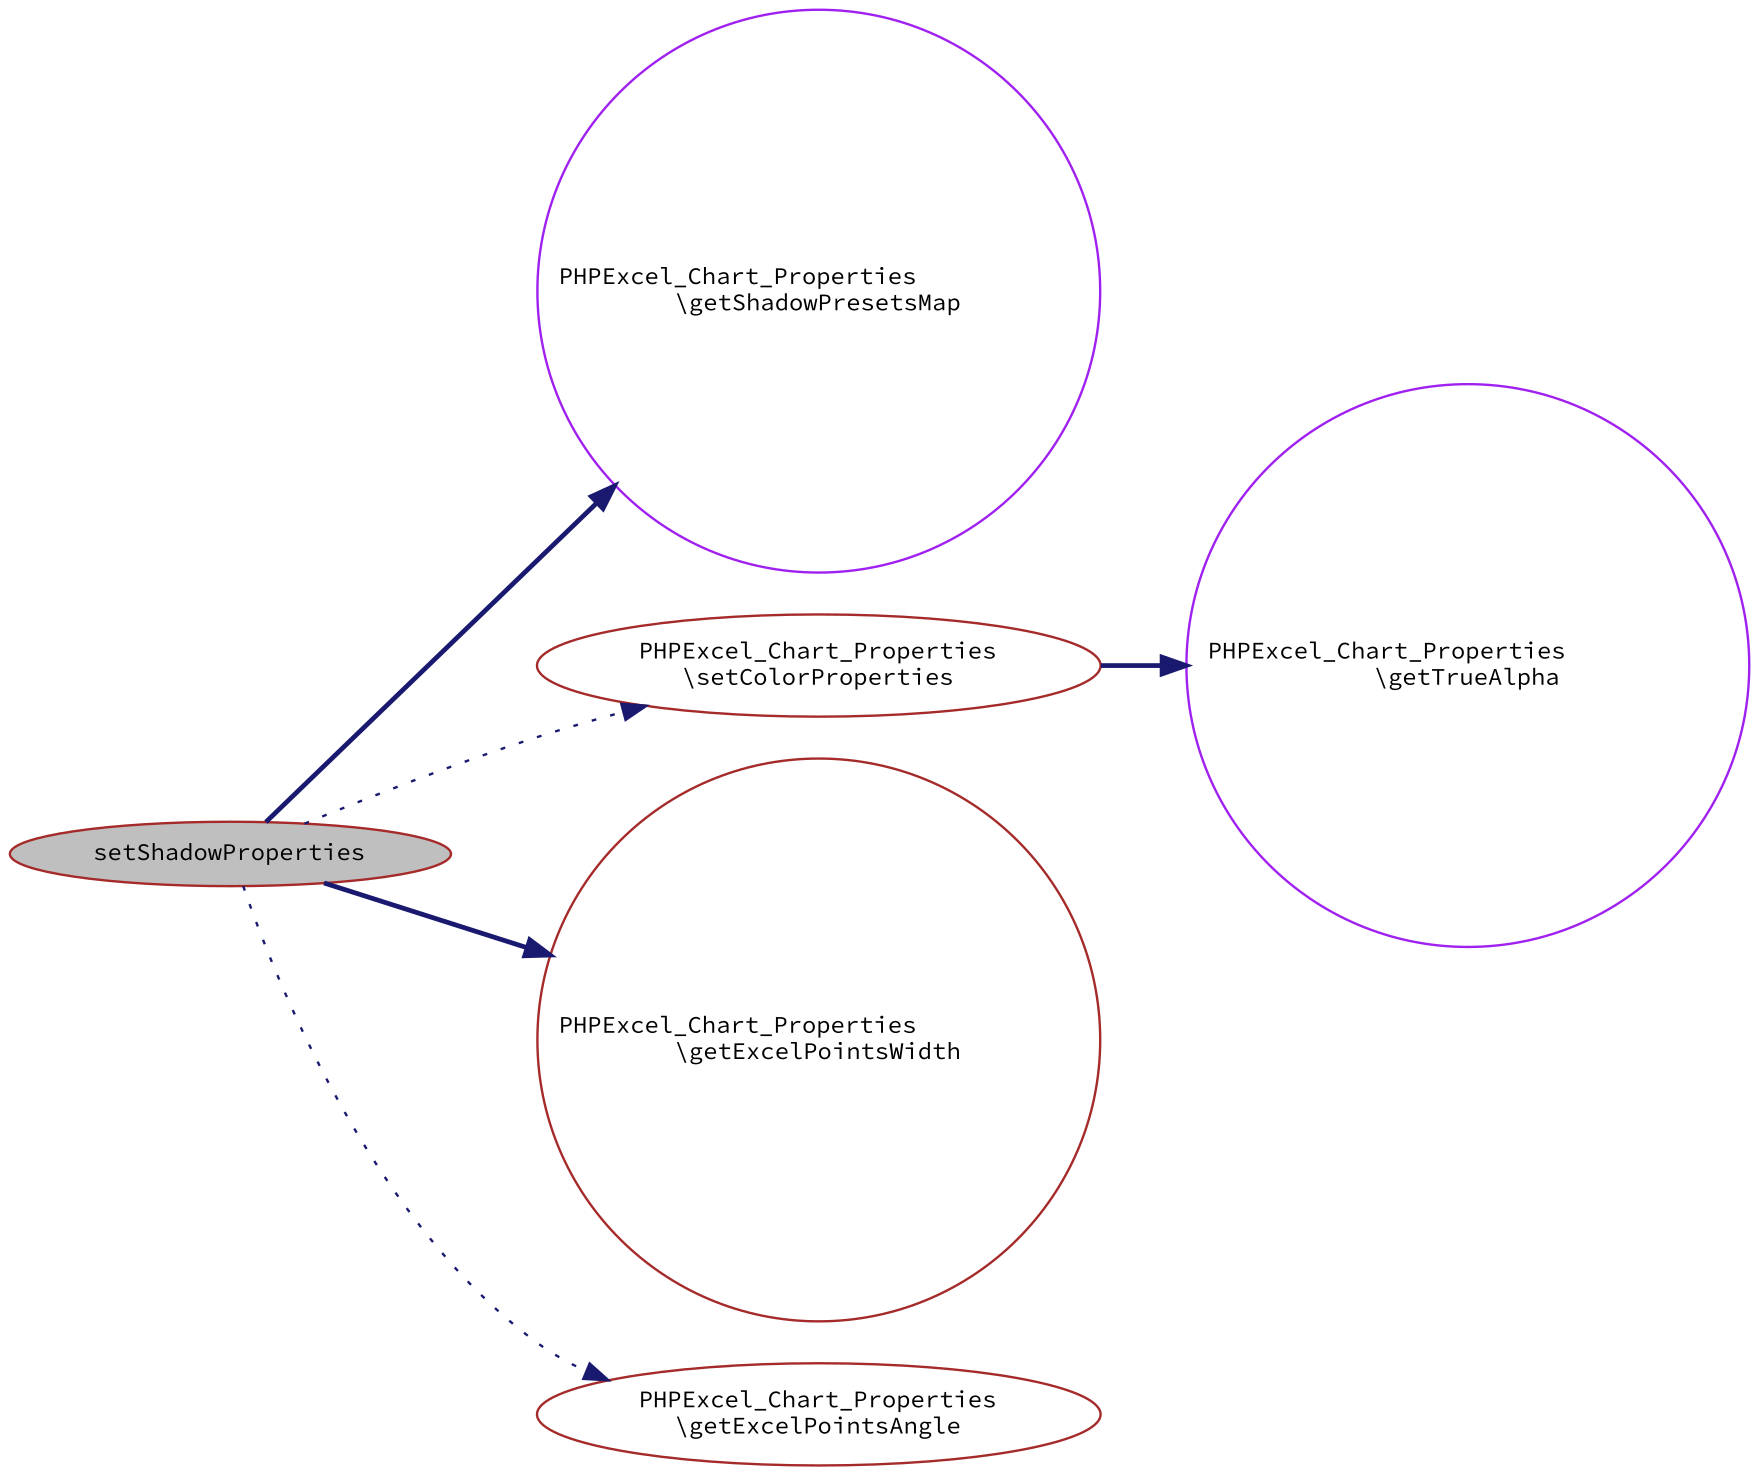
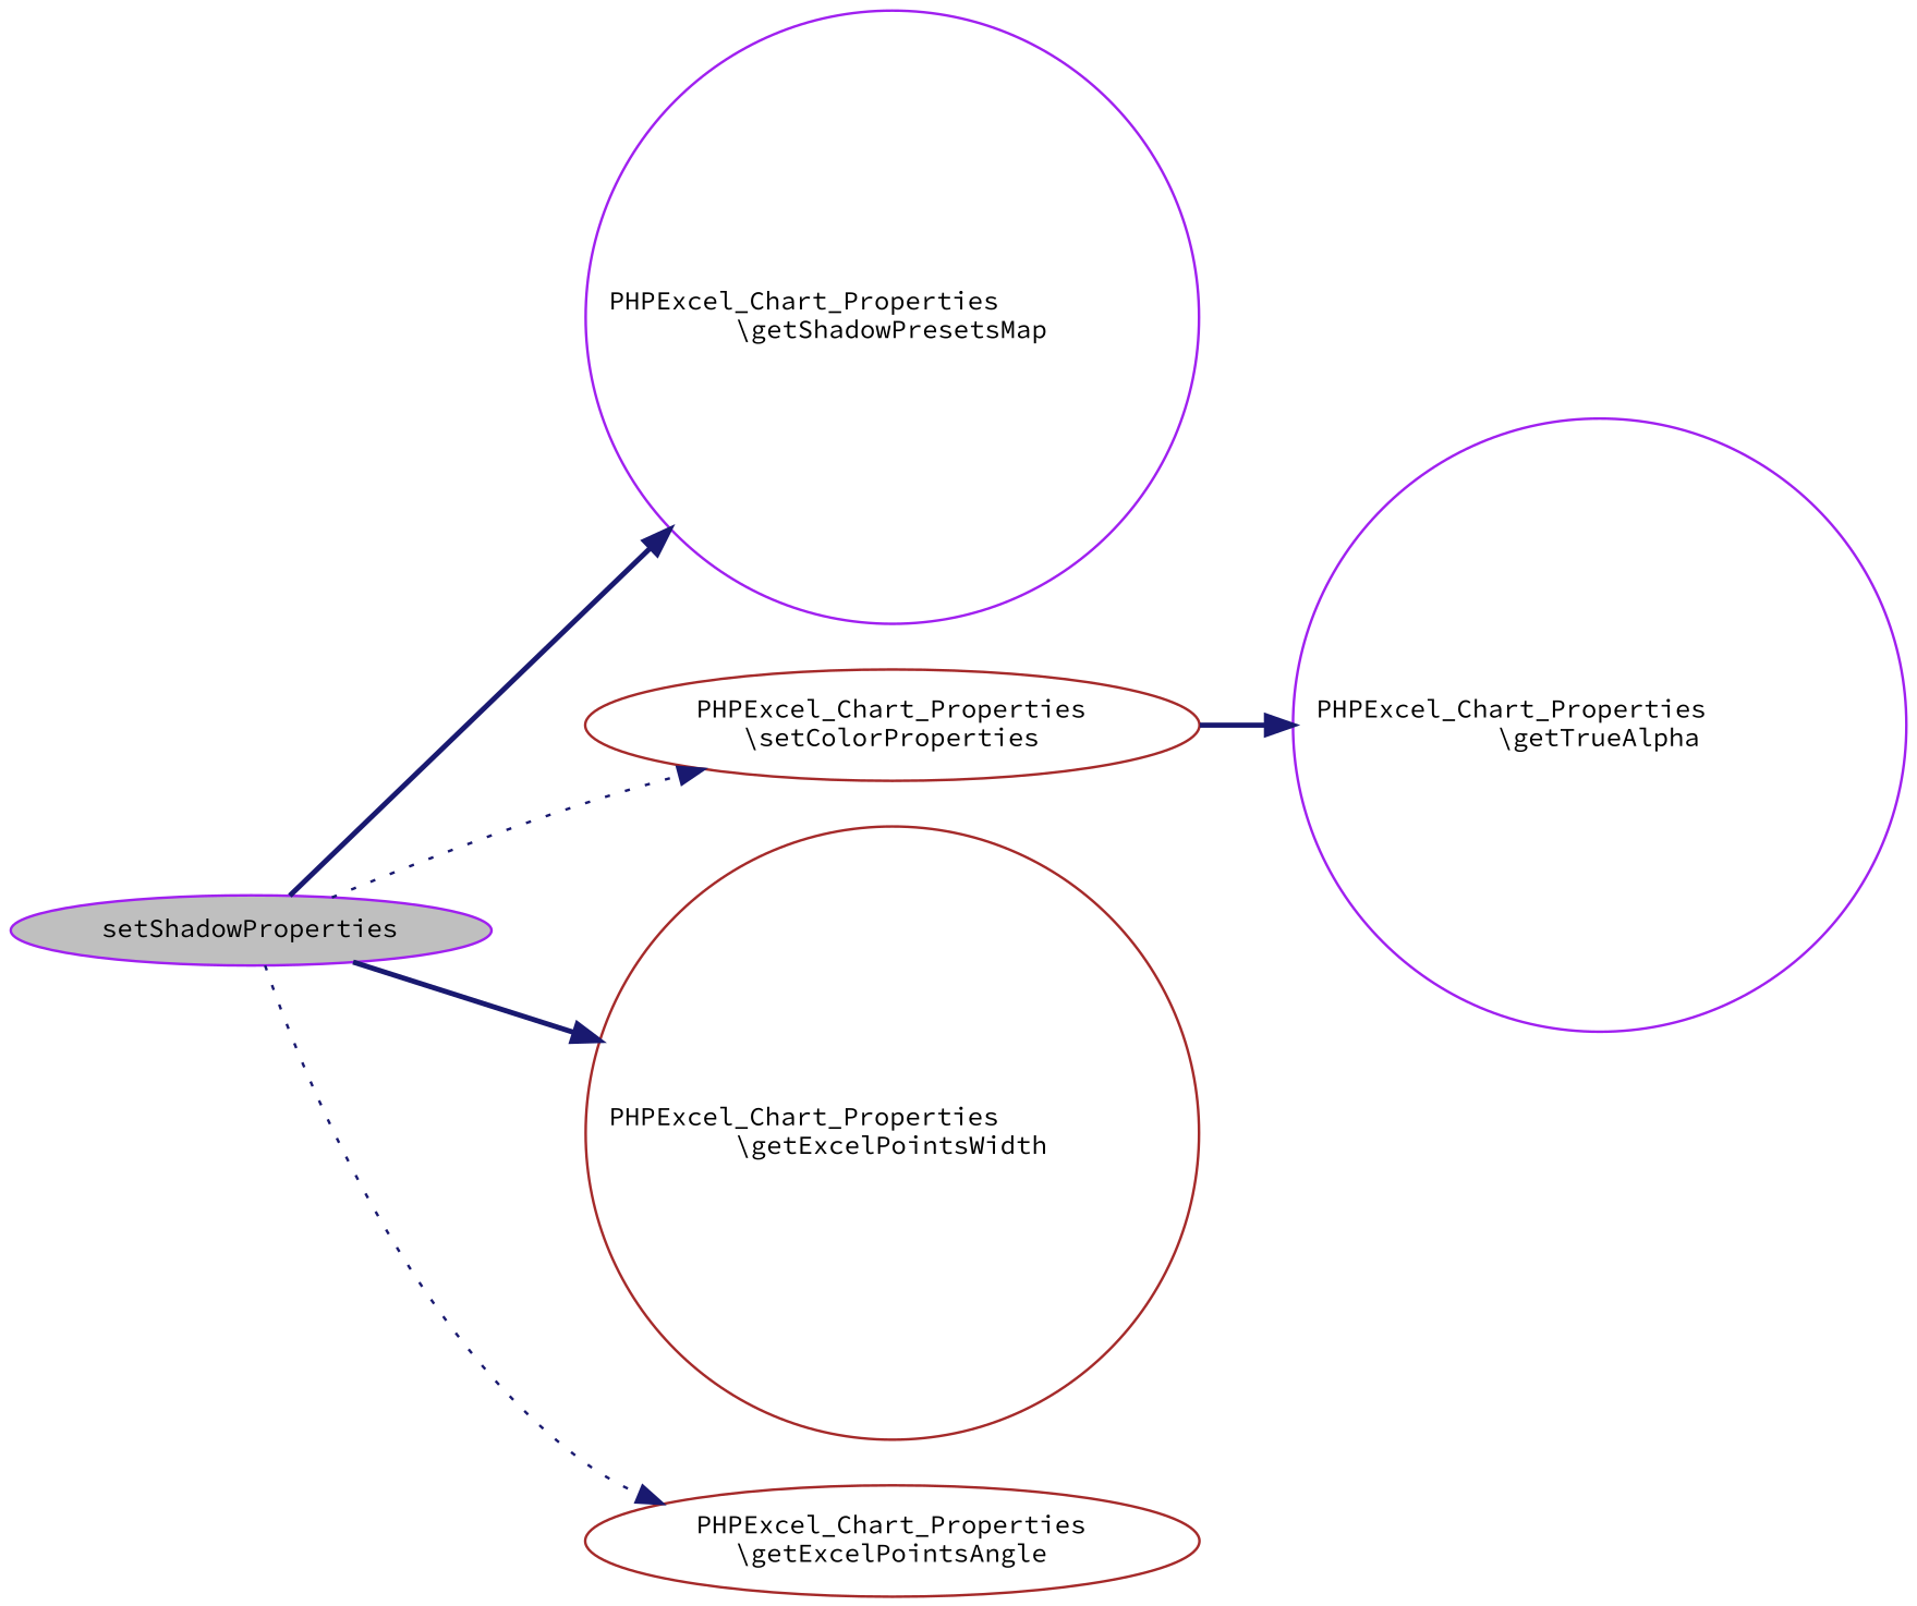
  digraph {
    rankdir=LR
    fontname="Source Code Pro"
    node [color=brown fillcolor=white fontname="Source Code Pro" fontsize=10 shape=ellipse style=filled]
    edge [color=midnightblue fontname="Source Code Pro" fontsize=10 labelfontname=Helvetica labelfontsize=10 style=bold]
-   n1 [fillcolor=grey75 fontcolor=black height=0.2 label=setShadowProperties width=0.4]
+   n1 [color=purple fillcolor=grey75 fontcolor=black height=0.2 label=setShadowProperties width=0.4]
    n2 [color=purple height=0.2 label="PHPExcel_Chart_Properties\l\\getShadowPresetsMap" shape=circle width=0.4]
    n3 [height=0.2 label="PHPExcel_Chart_Properties\l\\setColorProperties" width=0.4]
    n4 [height=0.2 label="PHPExcel_Chart_Properties\l\\getExcelPointsWidth" shape=circle width=0.4]
    n5 [height=0.2 label="PHPExcel_Chart_Properties\l\\getExcelPointsAngle" width=0.4]
    n6 [color=purple height=0.2 label="PHPExcel_Chart_Properties\l\\getTrueAlpha" shape=circle width=0.4]
    n1 -> n2
    n1 -> n3 [style=dotted]
    n1 -> n4
    n1 -> n5 [style=dotted]
    n3 -> n6
  }
